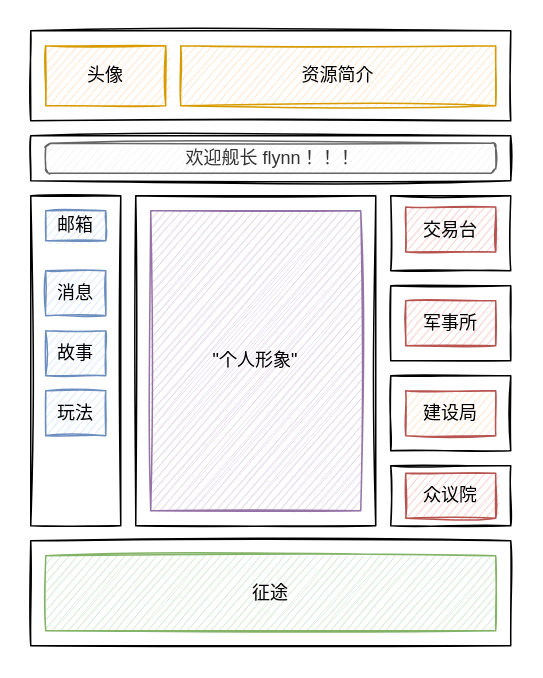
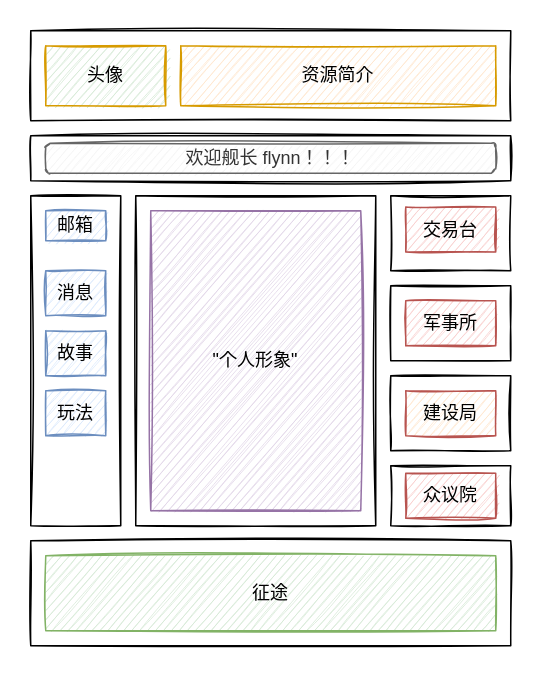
  <mxCell id="0" />
  <mxCell id="1" parent="0" />
  <mxCell id="2" value="" style="rounded=0;whiteSpace=wrap;html=1;align=center;verticalAlign=middle;sketch=1;" vertex="1" parent="1"><mxGeometry x="20" y="20" width="320" height="60" as="geometry" /></mxCell>
  <mxCell id="3" value="" style="rounded=0;whiteSpace=wrap;html=1;align=center;verticalAlign=middle;sketch=1;" vertex="1" parent="1"><mxGeometry x="260" y="130" width="80" height="50" as="geometry" /></mxCell>
  <mxCell id="4" value="" style="rounded=0;whiteSpace=wrap;html=1;align=center;verticalAlign=middle;sketch=1;" vertex="1" parent="1"><mxGeometry x="260" y="190" width="80" height="50" as="geometry" /></mxCell>
  <mxCell id="5" value="" style="rounded=0;whiteSpace=wrap;html=1;align=center;verticalAlign=middle;sketch=1;" vertex="1" parent="1"><mxGeometry x="260" y="250" width="80" height="50" as="geometry" /></mxCell>
  <mxCell id="6" value="" style="rounded=0;whiteSpace=wrap;html=1;align=center;verticalAlign=middle;sketch=1;" vertex="1" parent="1"><mxGeometry x="260" y="310" width="80" height="40" as="geometry" /></mxCell>
  <mxCell id="7" value="" style="rounded=0;whiteSpace=wrap;html=1;align=center;verticalAlign=middle;sketch=1;" vertex="1" parent="1"><mxGeometry x="20" y="360" width="320" height="70" as="geometry" /></mxCell>
  <mxCell id="8" value="" style="rounded=0;whiteSpace=wrap;html=1;align=center;verticalAlign=middle;sketch=1;" vertex="1" parent="1"><mxGeometry x="90" y="130" width="160" height="220" as="geometry" /></mxCell>
  <mxCell id="9" value="" style="rounded=0;whiteSpace=wrap;html=1;align=center;verticalAlign=middle;sketch=1;" vertex="1" parent="1"><mxGeometry x="20" y="90" width="320" height="30" as="geometry" /></mxCell>
  <mxCell id="10" value="" style="rounded=0;whiteSpace=wrap;html=1;align=center;verticalAlign=middle;sketch=1;" vertex="1" parent="1"><mxGeometry x="20" y="130" width="60" height="220" as="geometry" /></mxCell>
- <mxCell id="11" value="头像" style="rounded=0;whiteSpace=wrap;html=1;sketch=1;align=center;verticalAlign=middle;fillColor=#ffe6cc;strokeColor=#d79b00;" vertex="1" parent="1"><mxGeometry x="30" y="30" width="80" height="40" as="geometry" /></mxCell>
+ <mxCell id="11" value="头像" style="rounded=0;whiteSpace=wrap;html=1;sketch=1;align=center;verticalAlign=middle;fillColor=#d5e8d4;strokeColor=#d79b00;" vertex="1" parent="1"><mxGeometry x="30" y="30" width="80" height="40" as="geometry" /></mxCell>
  <mxCell id="12" value="资源简介" style="rounded=0;whiteSpace=wrap;html=1;sketch=1;align=center;verticalAlign=middle;fillColor=#ffe6cc;strokeColor=#d79b00;" vertex="1" parent="1"><mxGeometry x="120" y="30" width="210" height="40" as="geometry" /></mxCell>
  <mxCell id="13" value="欢迎舰长 flynn！！！" style="rounded=1;whiteSpace=wrap;html=1;sketch=1;align=center;verticalAlign=middle;fillColor=#f5f5f5;strokeColor=#666666;fontColor=#333333;" vertex="1" parent="1"><mxGeometry x="30" y="95" width="300" height="20" as="geometry" /></mxCell>
  <mxCell id="14" value="邮箱" style="rounded=0;whiteSpace=wrap;html=1;sketch=1;align=center;verticalAlign=middle;fillColor=#dae8fc;strokeColor=#6c8ebf;" vertex="1" parent="1"><mxGeometry x="30" y="140" width="40" height="20" as="geometry" /></mxCell>
  <mxCell id="15" value="消息" style="rounded=0;whiteSpace=wrap;html=1;sketch=1;align=center;verticalAlign=middle;fillColor=#dae8fc;strokeColor=#6c8ebf;" vertex="1" parent="1"><mxGeometry x="30" y="180" width="40" height="30" as="geometry" /></mxCell>
  <mxCell id="16" value="故事" style="rounded=0;whiteSpace=wrap;html=1;sketch=1;align=center;verticalAlign=middle;fillColor=#dae8fc;strokeColor=#6c8ebf;" vertex="1" parent="1"><mxGeometry x="30" y="220" width="40" height="30" as="geometry" /></mxCell>
  <mxCell id="17" value="&quot;个人形象&quot;" style="rounded=0;whiteSpace=wrap;html=1;sketch=1;align=center;verticalAlign=middle;fillColor=#e1d5e7;strokeColor=#9673a6;" vertex="1" parent="1"><mxGeometry x="100" y="140" width="140" height="200" as="geometry" /></mxCell>
  <mxCell id="18" value="&lt;span&gt;征途&lt;/span&gt;" style="rounded=0;whiteSpace=wrap;html=1;sketch=1;align=center;fillColor=#d5e8d4;strokeColor=#82b366;" vertex="1" parent="1"><mxGeometry x="30" y="370" width="300" height="50" as="geometry" /></mxCell>
  <mxCell id="19" value="交易台" style="rounded=0;whiteSpace=wrap;html=1;align=center;verticalAlign=middle;sketch=1;fillColor=#f8cecc;strokeColor=#b85450;" vertex="1" parent="1"><mxGeometry x="270" y="137.5" width="60" height="30" as="geometry" /></mxCell>
  <mxCell id="20" value="军事所" style="rounded=0;whiteSpace=wrap;html=1;align=center;verticalAlign=middle;sketch=1;fillColor=#f8cecc;strokeColor=#b85450;" vertex="1" parent="1"><mxGeometry x="270" y="200" width="60" height="30" as="geometry" /></mxCell>
  <mxCell id="21" value="建设局" style="rounded=0;whiteSpace=wrap;html=1;align=center;verticalAlign=middle;sketch=1;fillColor=#ffe6cc;strokeColor=#b85450;" vertex="1" parent="1"><mxGeometry x="270" y="260" width="60" height="30" as="geometry" /></mxCell>
  <mxCell id="22" value="众议院" style="rounded=0;whiteSpace=wrap;html=1;align=center;verticalAlign=middle;sketch=1;fillColor=#f8cecc;strokeColor=#b85450;" vertex="1" parent="1"><mxGeometry x="270" y="315" width="60" height="30" as="geometry" /></mxCell>
  <mxCell id="23" value="玩法" style="rounded=0;whiteSpace=wrap;html=1;sketch=1;align=center;verticalAlign=middle;fillColor=#dae8fc;strokeColor=#6c8ebf;" vertex="1" parent="1"><mxGeometry x="30" y="260" width="40" height="30" as="geometry" /></mxCell>
